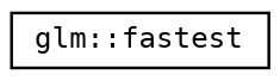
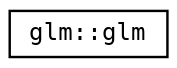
  digraph {
    rankdir=LR
    fontname="DejaVu Sans Mono"
-   n1 [color=black fillcolor=white fontname="DejaVu Sans Mono" fontsize=10 height=0.2 label="glm::fastest" shape=record style=filled width=0.4]
+   n1 [color=black fillcolor=white fontname="DejaVu Sans Mono" fontsize=10 height=0.2 label="glm::glm" shape=record style=filled width=0.4]
  }
